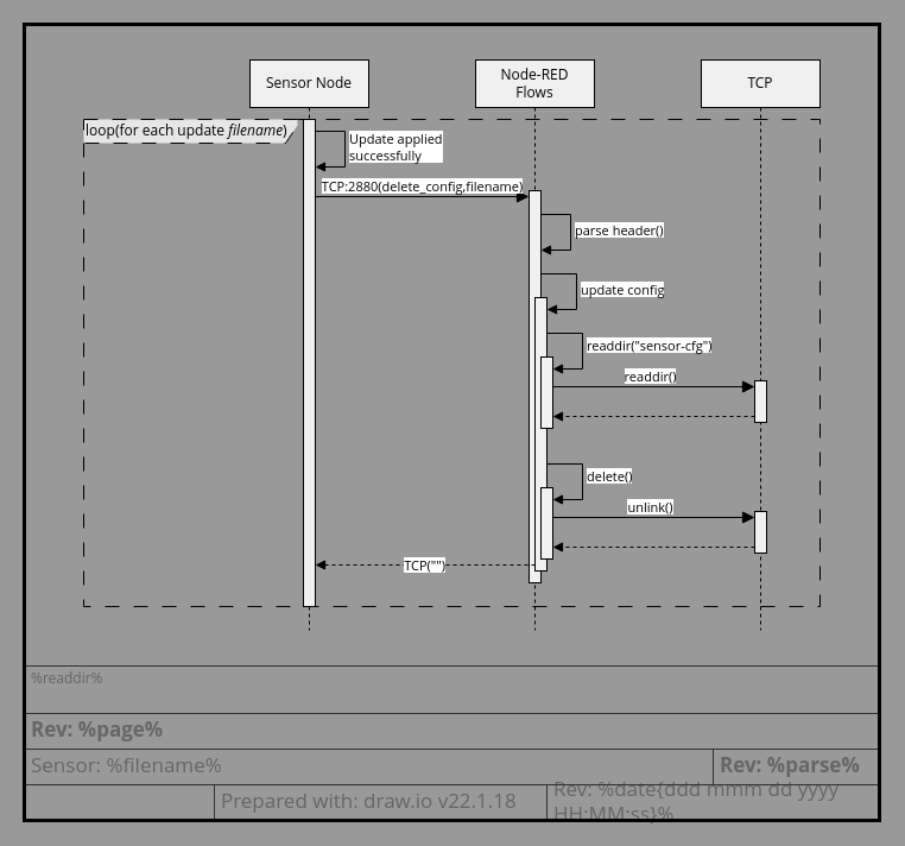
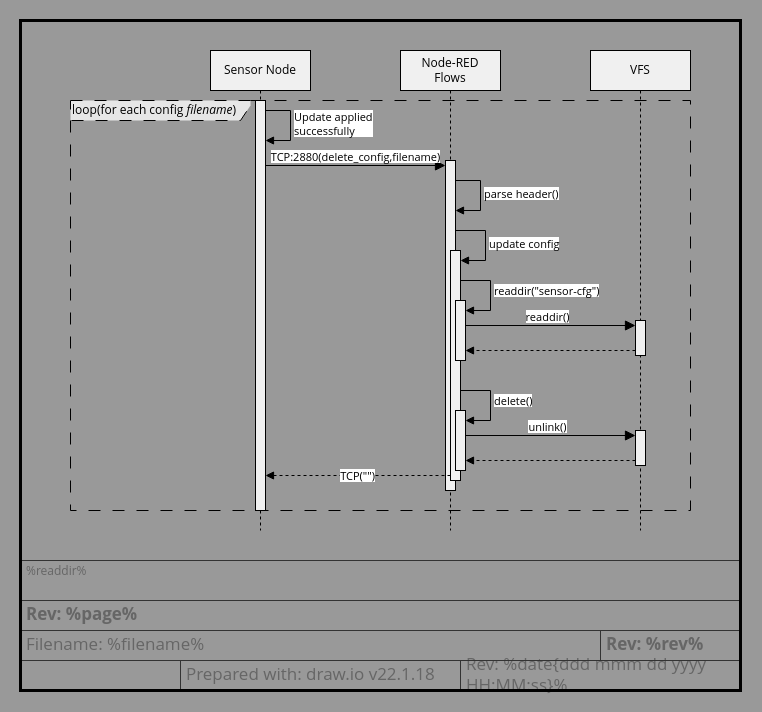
  <mxCell id="0" value="" />
  <mxCell id="1" value="Title Block" style="locked=1;" parent="0" />
  <mxCell id="2" value="Prepared with: draw.io v22.1.18" style="strokeWidth=1;shadow=0;dashed=0;align=center;html=1;shape=mxgraph.mockup.text.textBox;fontColor=#666666;align=left;fontSize=17;spacingLeft=4;spacingTop=-3;whiteSpace=wrap;strokeColor=#333333;mainText=;fillColor=none;fontFamily=Open Sans;movable=1;resizable=1;rotatable=1;deletable=1;editable=1;locked=0;connectable=1;" parent="1" vertex="1"><mxGeometry x="180" y="660" width="280" height="30" as="geometry" /></mxCell>
  <mxCell id="3" value="Rev: &lt;font style=&quot;font-size: 17px;&quot;&gt;%date{ddd mmm dd yyyy HH:MM:ss}%&lt;/font&gt;" style="strokeWidth=1;shadow=0;dashed=0;align=center;html=1;shape=mxgraph.mockup.text.textBox;fontColor=#666666;align=left;fontSize=17;spacingLeft=4;spacingTop=-3;whiteSpace=wrap;strokeColor=#333333;mainText=;fillColor=none;fontFamily=Open Sans;movable=1;resizable=1;rotatable=1;deletable=1;editable=1;locked=0;connectable=1;" parent="1" vertex="1"><mxGeometry x="460" y="660" width="280" height="30" as="geometry" /></mxCell>
  <mxCell id="4" value="&lt;b&gt;Rev: %page%&lt;/b&gt;" style="strokeWidth=1;shadow=0;dashed=0;align=center;html=1;shape=mxgraph.mockup.text.textBox;fontColor=#666666;align=left;fontSize=17;spacingLeft=4;spacingTop=-3;whiteSpace=wrap;strokeColor=#333333;mainText=;fillColor=none;fontFamily=Open Sans;movable=1;resizable=1;rotatable=1;deletable=1;editable=1;locked=0;connectable=1;" parent="1" vertex="1"><mxGeometry x="20" y="600" width="720" height="30" as="geometry" /></mxCell>
- <mxCell id="5" value="Sensor: %filename%" style="strokeWidth=1;shadow=0;dashed=0;align=center;html=1;shape=mxgraph.mockup.text.textBox;fontColor=#666666;align=left;fontSize=17;spacingLeft=4;spacingTop=-3;whiteSpace=wrap;strokeColor=#333333;mainText=;fillColor=none;fontFamily=Open Sans;movable=1;resizable=1;rotatable=1;deletable=1;editable=1;locked=0;connectable=1;" parent="1" vertex="1"><mxGeometry x="20" y="630" width="580" height="30" as="geometry" /></mxCell>
+ <mxCell id="5" value="Filename: %filename%" style="strokeWidth=1;shadow=0;dashed=0;align=center;html=1;shape=mxgraph.mockup.text.textBox;fontColor=#666666;align=left;fontSize=17;spacingLeft=4;spacingTop=-3;whiteSpace=wrap;strokeColor=#333333;mainText=;fillColor=none;fontFamily=Open Sans;movable=1;resizable=1;rotatable=1;deletable=1;editable=1;locked=0;connectable=1;" parent="1" vertex="1"><mxGeometry x="20" y="630" width="580" height="30" as="geometry" /></mxCell>
  <mxCell id="6" value="&lt;div align=&quot;left&quot;&gt;%readdir%&lt;/div&gt;" style="strokeWidth=1;shadow=0;dashed=0;html=1;shape=mxgraph.mockup.text.textBox;fontColor=#666666;align=left;verticalAlign=top;fontSize=12;spacingLeft=4;spacingTop=-3;whiteSpace=wrap;strokeColor=#333333;mainText=;fillColor=none;fontFamily=Open Sans;movable=1;resizable=1;rotatable=1;deletable=1;editable=1;locked=0;connectable=1;" parent="1" vertex="1"><mxGeometry x="20" y="560" width="720" height="40" as="geometry" /></mxCell>
- <mxCell id="7" value="&lt;b&gt;Rev: %parse%&lt;br&gt;&lt;/b&gt;" style="strokeWidth=1;shadow=0;dashed=0;align=center;html=1;shape=mxgraph.mockup.text.textBox;fontColor=#666666;align=left;fontSize=17;spacingLeft=4;spacingTop=-3;whiteSpace=wrap;strokeColor=#333333;mainText=;fillColor=none;fontFamily=Open Sans;movable=1;resizable=1;rotatable=1;deletable=1;editable=1;locked=0;connectable=1;" parent="1" vertex="1"><mxGeometry x="600" y="630" width="140" height="30" as="geometry" /></mxCell>
+ <mxCell id="7" value="&lt;b&gt;Rev: %rev%&lt;br&gt;&lt;/b&gt;" style="strokeWidth=1;shadow=0;dashed=0;align=center;html=1;shape=mxgraph.mockup.text.textBox;fontColor=#666666;align=left;fontSize=17;spacingLeft=4;spacingTop=-3;whiteSpace=wrap;strokeColor=#333333;mainText=;fillColor=none;fontFamily=Open Sans;movable=1;resizable=1;rotatable=1;deletable=1;editable=1;locked=0;connectable=1;" parent="1" vertex="1"><mxGeometry x="600" y="630" width="140" height="30" as="geometry" /></mxCell>
  <mxCell id="8" value="Drawing Frame" style="locked=1;" parent="0" />
  <mxCell id="9" value="" style="rounded=0;whiteSpace=wrap;html=1;fillColor=none;strokeWidth=3;movable=1;resizable=1;rotatable=1;deletable=1;editable=1;locked=0;connectable=1;" parent="8" vertex="1"><mxGeometry x="20" y="20" width="720" height="670" as="geometry" /></mxCell>
  <mxCell id="10" value="Document" parent="0" />
- <mxCell id="11" value="loop(for each update &lt;i&gt;filename&lt;/i&gt;)" style="shape=umlFrame;whiteSpace=wrap;html=1;pointerEvents=0;fillColor=#E6E6E6;width=180;height=20;fontFamily=Open Sans;dashed=1;dashPattern=12 12;align=left;" vertex="1" parent="10"><mxGeometry x="70" y="100" width="620" height="410" as="geometry" /></mxCell>
+ <mxCell id="11" value="loop(for each config &lt;i&gt;filename&lt;/i&gt;)" style="shape=umlFrame;whiteSpace=wrap;html=1;pointerEvents=0;fillColor=#E6E6E6;width=180;height=20;fontFamily=Open Sans;dashed=1;dashPattern=12 12;align=left;" vertex="1" parent="10"><mxGeometry x="70" y="100" width="620" height="410" as="geometry" /></mxCell>
  <mxCell id="12" value="Update applied&lt;br&gt;successfully" style="html=1;align=left;spacingLeft=2;endArrow=block;rounded=0;edgeStyle=orthogonalEdgeStyle;curved=0;rounded=0;fontFamily=Open Sans;" parent="10" edge="1"><mxGeometry relative="1" as="geometry"><mxPoint x="260" y="110" as="sourcePoint" /><Array as="points"><mxPoint x="290" y="110" /><mxPoint x="290" y="140" /></Array><mxPoint x="265" y="140" as="targetPoint" /></mxGeometry></mxCell>
  <mxCell id="13" value="Sensor Node" style="shape=umlLifeline;perimeter=lifelinePerimeter;whiteSpace=wrap;html=1;container=1;dropTarget=0;collapsible=0;recursiveResize=0;outlineConnect=0;portConstraint=eastwest;newEdgeStyle={&quot;curved&quot;:0,&quot;rounded&quot;:0};fontFamily=Open Sans;fillColor=#F0F0F0;" parent="10" vertex="1"><mxGeometry x="210" y="50" width="100" height="480" as="geometry" /></mxCell>
  <mxCell id="14" value="" style="html=1;points=[[0,0,0,0,5],[0,1,0,0,-5],[1,0,0,0,5],[1,1,0,0,-5]];perimeter=orthogonalPerimeter;outlineConnect=0;targetShapes=umlLifeline;portConstraint=eastwest;newEdgeStyle={&quot;curved&quot;:0,&quot;rounded&quot;:0};fontFamily=Open Sans;fillColor=#F0F0F0;" parent="13" vertex="1"><mxGeometry x="45" y="50" width="10" height="410" as="geometry" /></mxCell>
  <mxCell id="15" value="Node-RED&lt;br&gt;Flows" style="shape=umlLifeline;perimeter=lifelinePerimeter;whiteSpace=wrap;html=1;container=1;dropTarget=0;collapsible=0;recursiveResize=0;outlineConnect=0;portConstraint=eastwest;newEdgeStyle={&quot;curved&quot;:0,&quot;rounded&quot;:0};fontFamily=Open Sans;fillColor=#F0F0F0;" parent="10" vertex="1"><mxGeometry x="400" y="50" width="100" height="480" as="geometry" /></mxCell>
  <mxCell id="16" value="parse header()" style="html=1;align=left;spacingLeft=2;endArrow=block;rounded=0;edgeStyle=orthogonalEdgeStyle;curved=0;rounded=0;fontFamily=Open Sans;" parent="15" edge="1"><mxGeometry relative="1" as="geometry"><mxPoint x="50" y="130" as="sourcePoint" /><Array as="points"><mxPoint x="80" y="160" /></Array><mxPoint x="55" y="160" as="targetPoint" /></mxGeometry></mxCell>
  <mxCell id="17" value="" style="html=1;points=[[0,0,0,0,5],[0,1,0,0,-5],[1,0,0,0,5],[1,1,0,0,-5]];perimeter=orthogonalPerimeter;outlineConnect=0;targetShapes=umlLifeline;portConstraint=eastwest;newEdgeStyle={&quot;curved&quot;:0,&quot;rounded&quot;:0};fontFamily=Open Sans;fillColor=#F0F0F0;" parent="15" vertex="1"><mxGeometry x="45" y="110" width="10" height="330" as="geometry" /></mxCell>
  <mxCell id="18" value="delete()" style="html=1;align=left;spacingLeft=2;endArrow=block;rounded=0;edgeStyle=orthogonalEdgeStyle;curved=0;rounded=0;fontFamily=Open Sans;" parent="15" edge="1"><mxGeometry x="-0.06" relative="1" as="geometry"><mxPoint x="60" y="340" as="sourcePoint" /><Array as="points"><mxPoint x="90" y="370" /></Array><mxPoint x="65" y="370" as="targetPoint" /><mxPoint as="offset" /></mxGeometry></mxCell>
  <mxCell id="19" value="" style="html=1;points=[[0,0,0,0,5],[0,1,0,0,-5],[1,0,0,0,5],[1,1,0,0,-5]];perimeter=orthogonalPerimeter;outlineConnect=0;targetShapes=umlLifeline;portConstraint=eastwest;newEdgeStyle={&quot;curved&quot;:0,&quot;rounded&quot;:0};fillColor=#F0F0F0;fontFamily=Open Sans;" parent="15" vertex="1"><mxGeometry x="50" y="200" width="10" height="230" as="geometry" /></mxCell>
  <mxCell id="20" value="update config" style="html=1;align=left;spacingLeft=2;endArrow=block;rounded=0;edgeStyle=orthogonalEdgeStyle;curved=0;rounded=0;fontFamily=Open Sans;" parent="15" target="19" edge="1"><mxGeometry x="0.012" relative="1" as="geometry"><mxPoint x="55" y="180" as="sourcePoint" /><Array as="points"><mxPoint x="85" y="180" /><mxPoint x="85" y="210" /></Array><mxPoint as="offset" /></mxGeometry></mxCell>
  <mxCell id="21" value="" style="html=1;points=[[0,0,0,0,5],[0,1,0,0,-5],[1,0,0,0,5],[1,1,0,0,-5]];perimeter=orthogonalPerimeter;outlineConnect=0;targetShapes=umlLifeline;portConstraint=eastwest;newEdgeStyle={&quot;curved&quot;:0,&quot;rounded&quot;:0};fontFamily=Open Sans;fillColor=#F0F0F0;" parent="15" vertex="1"><mxGeometry x="55" y="360" width="10" height="60" as="geometry" /></mxCell>
  <mxCell id="22" value="readdir(&quot;sensor-cfg&quot;)" style="html=1;align=left;spacingLeft=2;endArrow=block;rounded=0;edgeStyle=orthogonalEdgeStyle;curved=0;rounded=0;fontFamily=Open Sans;" parent="15" edge="1"><mxGeometry x="-0.06" relative="1" as="geometry"><mxPoint x="60" y="230" as="sourcePoint" /><Array as="points"><mxPoint x="90" y="260" /></Array><mxPoint x="65" y="260" as="targetPoint" /><mxPoint as="offset" /></mxGeometry></mxCell>
  <mxCell id="23" value="" style="html=1;points=[[0,0,0,0,5],[0,1,0,0,-5],[1,0,0,0,5],[1,1,0,0,-5]];perimeter=orthogonalPerimeter;outlineConnect=0;targetShapes=umlLifeline;portConstraint=eastwest;newEdgeStyle={&quot;curved&quot;:0,&quot;rounded&quot;:0};fontFamily=Open Sans;fillColor=#F0F0F0;" parent="15" vertex="1"><mxGeometry x="55" y="250" width="10" height="60" as="geometry" /></mxCell>
- <mxCell id="24" value="TCP" style="shape=umlLifeline;perimeter=lifelinePerimeter;whiteSpace=wrap;html=1;container=1;dropTarget=0;collapsible=0;recursiveResize=0;outlineConnect=0;portConstraint=eastwest;newEdgeStyle={&quot;curved&quot;:0,&quot;rounded&quot;:0};fontFamily=Open Sans;fillColor=#F0F0F0;" parent="10" vertex="1"><mxGeometry x="590" y="50" width="100" height="480" as="geometry" /></mxCell>
+ <mxCell id="24" value="VFS" style="shape=umlLifeline;perimeter=lifelinePerimeter;whiteSpace=wrap;html=1;container=1;dropTarget=0;collapsible=0;recursiveResize=0;outlineConnect=0;portConstraint=eastwest;newEdgeStyle={&quot;curved&quot;:0,&quot;rounded&quot;:0};fontFamily=Open Sans;fillColor=#F0F0F0;" parent="10" vertex="1"><mxGeometry x="590" y="50" width="100" height="480" as="geometry" /></mxCell>
  <mxCell id="25" value="" style="html=1;points=[[0,0,0,0,5],[0,1,0,0,-5],[1,0,0,0,5],[1,1,0,0,-5]];perimeter=orthogonalPerimeter;outlineConnect=0;targetShapes=umlLifeline;portConstraint=eastwest;newEdgeStyle={&quot;curved&quot;:0,&quot;rounded&quot;:0};fontFamily=Open Sans;fillColor=#F0F0F0;" parent="24" vertex="1"><mxGeometry x="45" y="380" width="10" height="35" as="geometry" /></mxCell>
  <mxCell id="26" value="" style="html=1;points=[[0,0,0,0,5],[0,1,0,0,-5],[1,0,0,0,5],[1,1,0,0,-5]];perimeter=orthogonalPerimeter;outlineConnect=0;targetShapes=umlLifeline;portConstraint=eastwest;newEdgeStyle={&quot;curved&quot;:0,&quot;rounded&quot;:0};fontFamily=Open Sans;fillColor=#F0F0F0;" parent="24" vertex="1"><mxGeometry x="45" y="270" width="10" height="35" as="geometry" /></mxCell>
  <mxCell id="27" value="TCP:2880(delete_config,filename)" style="html=1;verticalAlign=bottom;endArrow=block;endSize=8;curved=0;rounded=0;fontFamily=Open Sans;endFill=1;fontSize=11;entryX=0;entryY=0;entryDx=0;entryDy=5;entryPerimeter=0;" parent="10" edge="1" target="17" source="14"><mxGeometry width="80" relative="1" as="geometry"><mxPoint x="265" y="190" as="sourcePoint" /><mxPoint x="445" y="190" as="targetPoint" /></mxGeometry></mxCell>
  <mxCell id="28" value="TCP(&quot;&quot;)" style="rounded=0;orthogonalLoop=1;jettySize=auto;html=1;dashed=1;endArrow=block;endFill=1;exitX=0;exitY=1;exitDx=0;exitDy=-5;exitPerimeter=0;fontFamily=Open Sans;" parent="10" source="19" target="14" edge="1"><mxGeometry x="0.002" relative="1" as="geometry"><mxPoint x="280" y="580" as="sourcePoint" /><mxPoint x="135" y="590" as="targetPoint" /><mxPoint as="offset" /></mxGeometry></mxCell>
  <mxCell id="29" value="unlink()" style="html=1;verticalAlign=bottom;endArrow=block;endSize=8;curved=0;rounded=0;fontFamily=Open Sans;endFill=1;fontSize=11;entryX=0;entryY=0;entryDx=0;entryDy=5;entryPerimeter=0;" parent="10" source="21" target="25" edge="1"><mxGeometry x="-0.035" width="80" relative="1" as="geometry"><mxPoint x="455" y="595" as="sourcePoint" /><mxPoint x="450" y="595" as="targetPoint" /><mxPoint as="offset" /></mxGeometry></mxCell>
  <mxCell id="30" value="" style="rounded=0;orthogonalLoop=1;jettySize=auto;html=1;dashed=1;endArrow=block;endFill=1;exitX=0;exitY=1;exitDx=0;exitDy=-5;exitPerimeter=0;fontFamily=Open Sans;" parent="10" source="25" target="21" edge="1"><mxGeometry relative="1" as="geometry"><mxPoint x="595" y="635" as="sourcePoint" /><mxPoint x="455" y="620" as="targetPoint" /></mxGeometry></mxCell>
  <mxCell id="31" value="readdir()" style="html=1;verticalAlign=bottom;endArrow=block;endSize=8;curved=0;rounded=0;fontFamily=Open Sans;endFill=1;fontSize=11;entryX=0;entryY=0;entryDx=0;entryDy=5;entryPerimeter=0;" parent="10" source="23" target="26" edge="1"><mxGeometry x="-0.035" width="80" relative="1" as="geometry"><mxPoint x="455" y="305" as="sourcePoint" /><mxPoint x="450" y="305" as="targetPoint" /><mxPoint as="offset" /></mxGeometry></mxCell>
  <mxCell id="32" value="" style="rounded=0;orthogonalLoop=1;jettySize=auto;html=1;dashed=1;endArrow=block;endFill=1;exitX=0;exitY=1;exitDx=0;exitDy=-5;exitPerimeter=0;fontFamily=Open Sans;" parent="10" source="26" target="23" edge="1"><mxGeometry relative="1" as="geometry"><mxPoint x="595" y="345" as="sourcePoint" /><mxPoint x="455" y="330" as="targetPoint" /></mxGeometry></mxCell>
